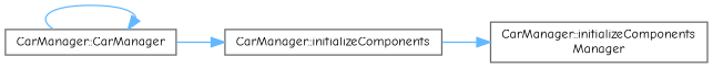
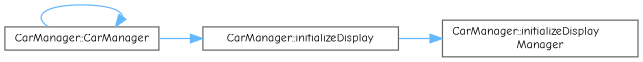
  digraph {
    fontname="Comic Neue"
    rankdir=RL
    node [color=grey40 fillcolor=white fontname="Comic Neue" fontsize=10 shape=box style=filled]
    edge [color=steelblue1 dir=back fontname="Comic Neue" fontsize=10 labelfontname=Helvetica labelfontsize=10 style=solid]
-   n1 [height=0.2 label="CarManager::initializeComponents\lManager" width=0.4]
-   n2 [height=0.2 label="CarManager::initializeComponents" width=0.4]
+   n1 [height=0.2 label="CarManager::initializeDisplay\lManager" width=0.4]
+   n2 [height=0.2 label="CarManager::initializeDisplay" width=0.4]
    n3 [height=0.2 label="CarManager::CarManager" width=0.4]
    n1 -> n2
    n2 -> n3
    n3 -> n3
  }
